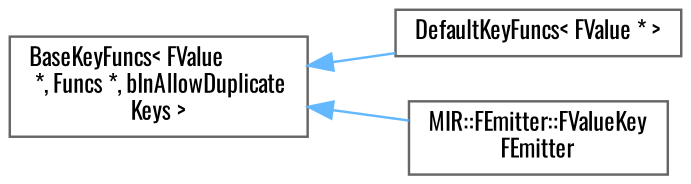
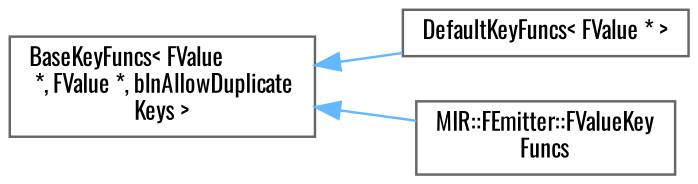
  digraph {
    fontname=Oswald
    rankdir=LR
    node [color=grey40 fillcolor=white fontname=Oswald fontsize=10 shape=box style=filled]
    edge [color=steelblue1 dir=back fontname=Oswald fontsize=10 labelfontname=Helvetica labelfontsize=10 style=solid]
-   n1 [height=0.2 label="BaseKeyFuncs\< FValue\l *, Funcs *, bInAllowDuplicate\lKeys \>" width=0.4]
+   n1 [height=0.2 label="BaseKeyFuncs\< FValue\l *, FValue *, bInAllowDuplicate\lKeys \>" width=0.4]
    n2 [height=0.2 label="DefaultKeyFuncs\< FValue * \>" width=0.4]
-   n3 [height=0.2 label="MIR::FEmitter::FValueKey\lFEmitter" width=0.4]
+   n3 [height=0.2 label="MIR::FEmitter::FValueKey\lFuncs" width=0.4]
    n1 -> n2
    n1 -> n3
  }
